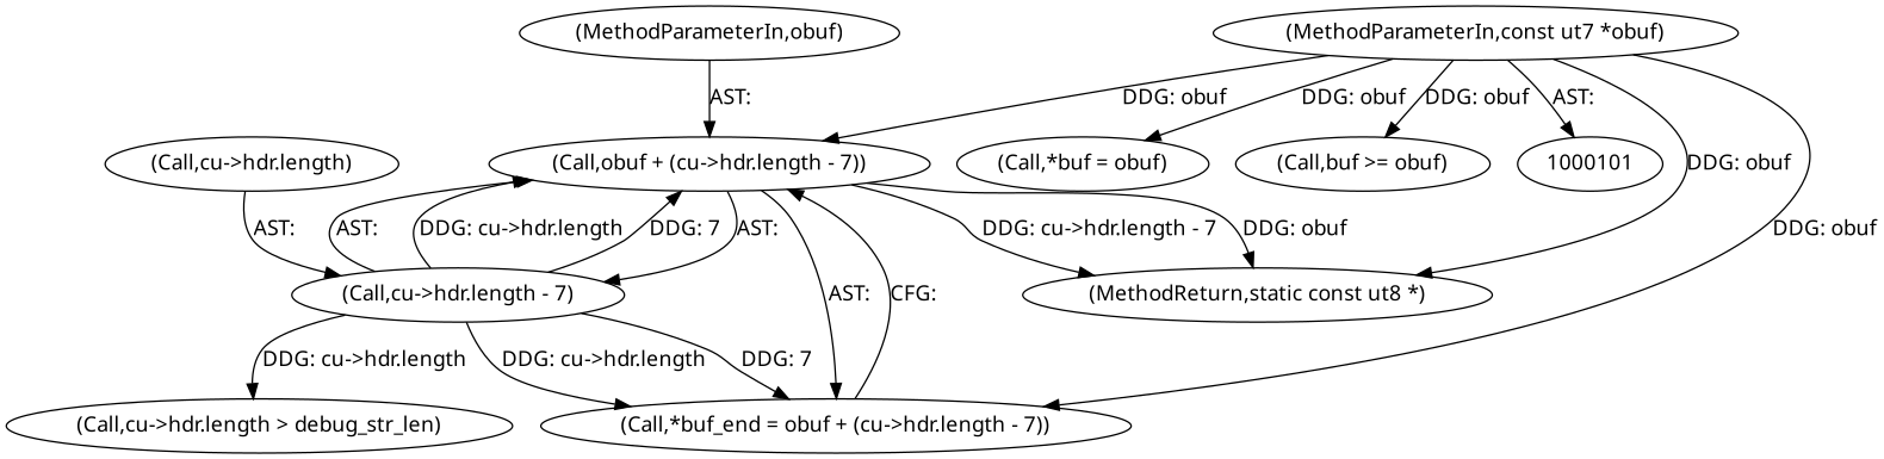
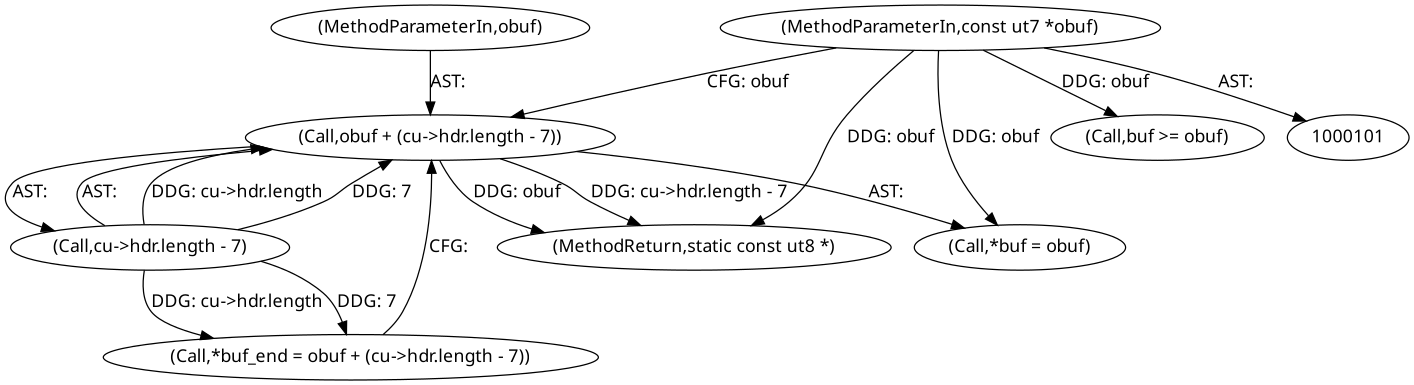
  digraph {
    fontname="Noto Sans"
    node [fontname="Noto Sans"]
    edge [fontname="Noto Sans"]
    n1 [label="(Call,obuf + (cu->hdr.length - 7))"]
    n2 [label="(Call,cu->hdr.length - 7)"]
    n3 [label="(MethodReturn,static const ut8 *)"]
    n4 [label="(Call,*buf_end = obuf + (cu->hdr.length - 7))"]
-   n5 [label="(Call,cu->hdr.length > debug_str_len)"]
    n6 [label="(MethodParameterIn,const ut7 *obuf)"]
    n7 [label="(Call,*buf = obuf)"]
    n8 [label="(Call,buf >= obuf)"]
    n9 [label=1000101]
-   n10 [label="(Call,cu->hdr.length)"]
    n11 [label="(MethodParameterIn,obuf)"]
    n1 -> n2 [label="AST: "]
    n1 -> n3 [label="DDG: obuf"]
    n1 -> n3 [label="DDG: cu->hdr.length - 7"]
-   n1 -> n4 [label="AST: "]
+   n1 -> n7 [label="AST: "]
    n2 -> n1 [label="AST: "]
    n2 -> n1 [label="DDG: cu->hdr.length"]
    n2 -> n1 [label="DDG: 7"]
    n2 -> n4 [label="DDG: cu->hdr.length"]
    n2 -> n4 [label="DDG: 7"]
-   n2 -> n5 [label="DDG: cu->hdr.length"]
    n4 -> n1 [label="CFG: "]
-   n6 -> n1 [label="DDG: obuf"]
+   n6 -> n1 [label="CFG: obuf"]
    n6 -> n3 [label="DDG: obuf"]
-   n6 -> n4 [label="DDG: obuf"]
    n6 -> n7 [label="DDG: obuf"]
    n6 -> n8 [label="DDG: obuf"]
    n6 -> n9 [label="AST: "]
-   n10 -> n2 [label="AST: "]
    n11 -> n1 [label="AST: "]
  }
